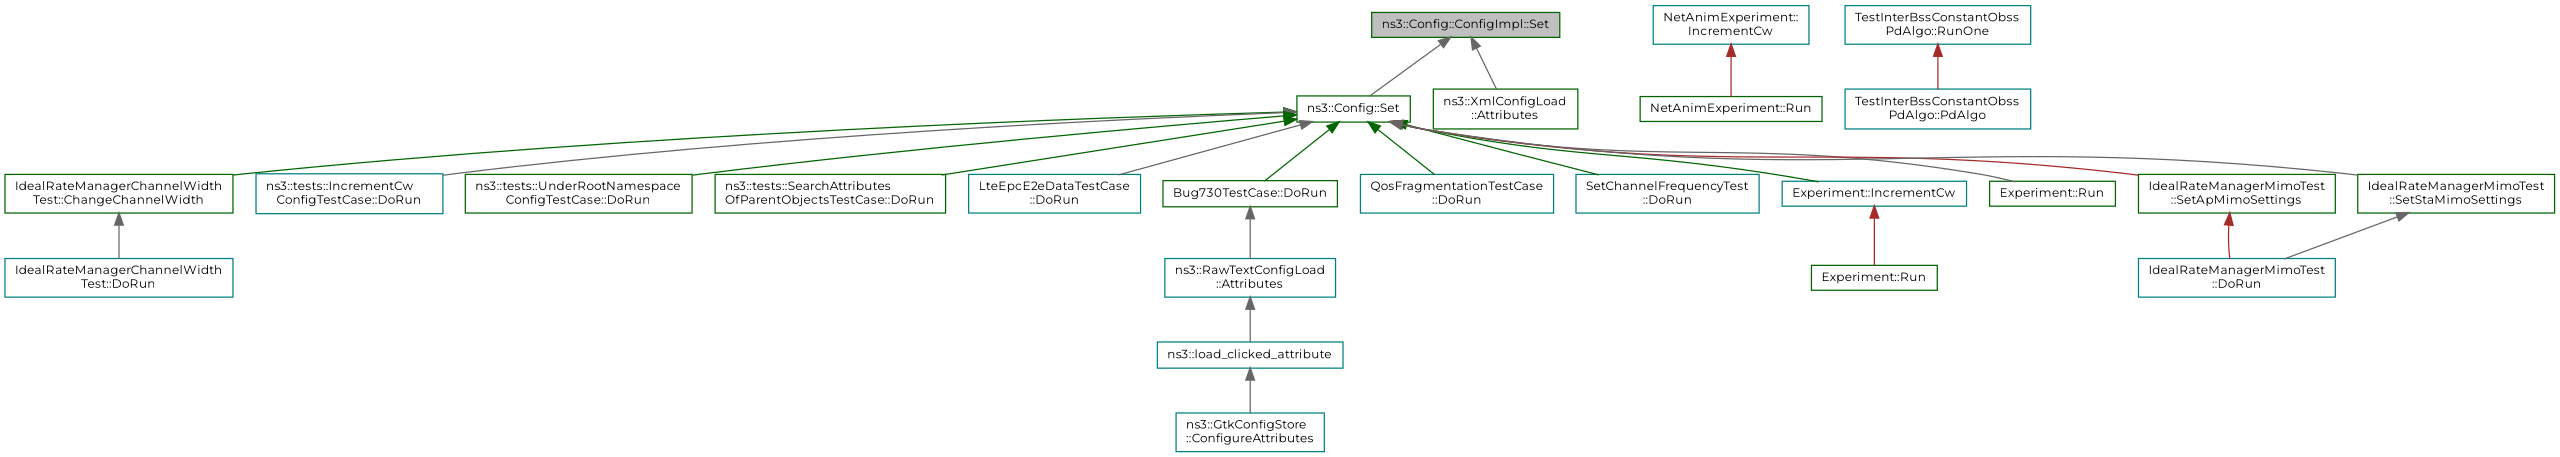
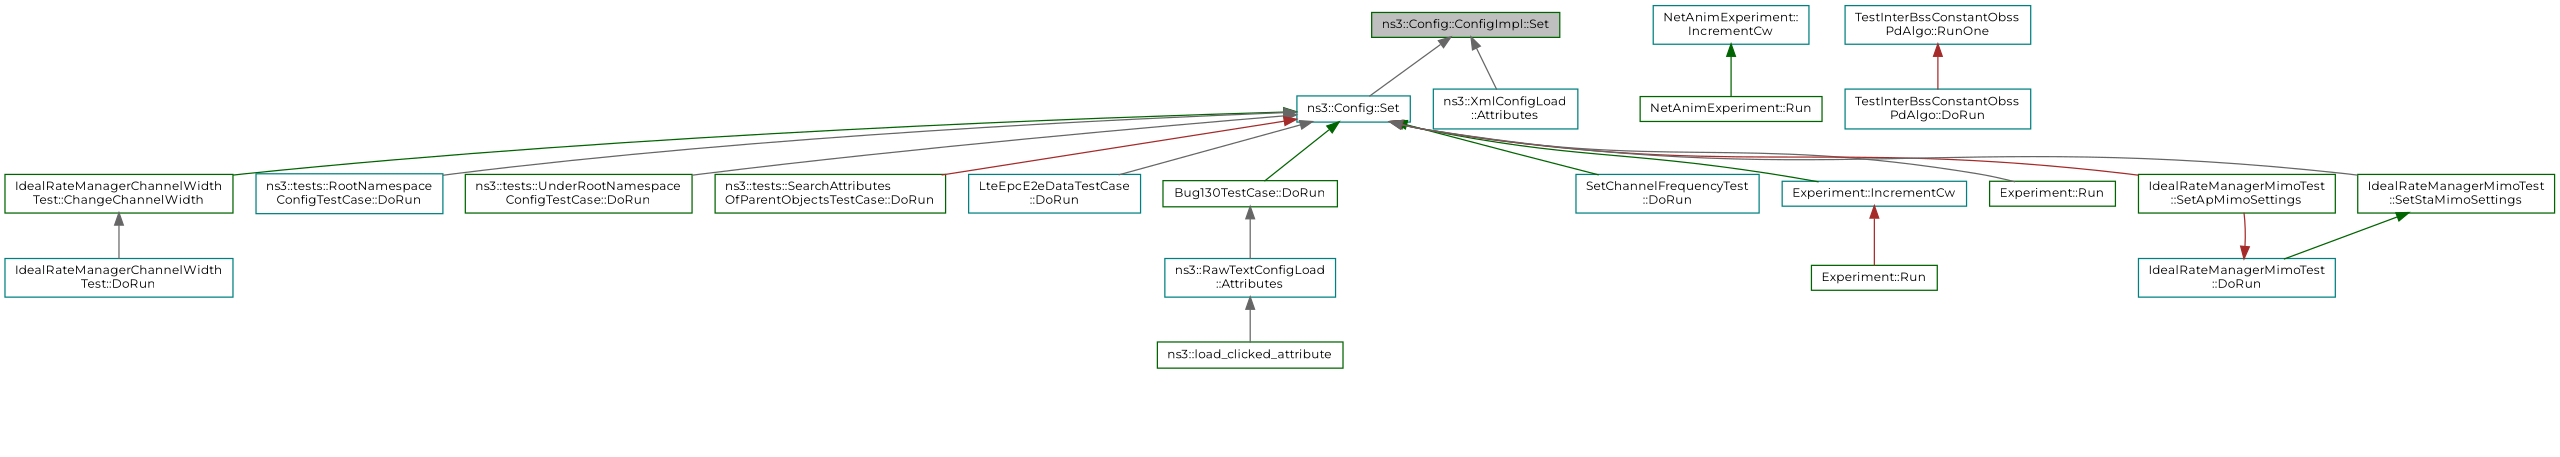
  digraph {
    fontname=Montserrat
    rankdir=TB
    node [color=teal fillcolor=white fontname=Montserrat fontsize=10 shape=record style=filled]
    edge [color=gray40 dir=back fontname=Montserrat fontsize=10 labelfontname=Helvetica labelfontsize=10 style=solid]
    n1 [color=darkgreen fillcolor=grey75 fontcolor=black height=0.2 label="ns3::Config::ConfigImpl::Set" width=0.4]
-   n2 [color=darkgreen height=0.2 label="ns3::Config::Set" width=0.4]
-   n3 [color=darkgreen height=0.2 label="ns3::XmlConfigLoad\l::Attributes" width=0.4]
+   n2 [height=0.2 label="ns3::Config::Set" width=0.4]
+   n3 [height=0.2 label="ns3::XmlConfigLoad\l::Attributes" width=0.4]
    n4 [color=darkgreen height=0.2 label="IdealRateManagerChannelWidth\lTest::ChangeChannelWidth" width=0.4]
-   n5 [height=0.2 label="ns3::tests::IncrementCw\lConfigTestCase::DoRun" width=0.4]
+   n5 [height=0.2 label="ns3::tests::RootNamespace\lConfigTestCase::DoRun" width=0.4]
    n6 [color=darkgreen height=0.2 label="ns3::tests::UnderRootNamespace\lConfigTestCase::DoRun" width=0.4]
    n7 [color=darkgreen height=0.2 label="ns3::tests::SearchAttributes\lOfParentObjectsTestCase::DoRun" width=0.4]
    n8 [height=0.2 label="LteEpcE2eDataTestCase\l::DoRun" width=0.4]
-   n9 [color=darkgreen height=0.2 label="Bug730TestCase::DoRun" width=0.4]
-   n10 [height=0.2 label="QosFragmentationTestCase\l::DoRun" width=0.4]
+   n9 [color=darkgreen height=0.2 label="Bug130TestCase::DoRun" width=0.4]
    n11 [height=0.2 label="SetChannelFrequencyTest\l::DoRun" width=0.4]
    n12 [height=0.2 label="Experiment::IncrementCw" width=0.4]
    n13 [color=darkgreen height=0.2 label="Experiment::Run" width=0.4]
    n14 [color=darkgreen height=0.2 label="IdealRateManagerMimoTest\l::SetApMimoSettings" width=0.4]
    n15 [color=darkgreen height=0.2 label="IdealRateManagerMimoTest\l::SetStaMimoSettings" width=0.4]
    n16 [height=0.2 label="ns3::RawTextConfigLoad\l::Attributes" width=0.4]
-   n17 [height=0.2 label="ns3::load_clicked_attribute" width=0.4]
+   n17 [color=darkgreen height=0.2 label="ns3::load_clicked_attribute" width=0.4]
    n18 [height=0.2 label="IdealRateManagerChannelWidth\lTest::DoRun" width=0.4]
    n19 [height=0.2 label="NetAnimExperiment::\lIncrementCw" width=0.4]
    n20 [color=darkgreen height=0.2 label="NetAnimExperiment::Run" width=0.4]
    n21 [color=darkgreen height=0.2 label="Experiment::Run" width=0.4]
    n22 [height=0.2 label="TestInterBssConstantObss\lPdAlgo::RunOne" width=0.4]
-   n23 [height=0.2 label="TestInterBssConstantObss\lPdAlgo::PdAlgo" width=0.4]
+   n23 [height=0.2 label="TestInterBssConstantObss\lPdAlgo::DoRun" width=0.4]
    n24 [height=0.2 label="IdealRateManagerMimoTest\l::DoRun" width=0.4]
-   n25 [height=0.2 label="ns3::GtkConfigStore\l::ConfigureAttributes" width=0.4]
    n1 -> n2
    n1 -> n3
    n2 -> n4 [color=darkgreen]
    n2 -> n5
-   n2 -> n6 [color=darkgreen]
-   n2 -> n7 [color=darkgreen]
+   n2 -> n6
+   n2 -> n7 [color=brown]
    n2 -> n8
    n2 -> n9 [color=darkgreen]
-   n2 -> n10 [color=darkgreen]
    n2 -> n11 [color=darkgreen]
    n2 -> n12 [color=darkgreen]
    n2 -> n13
    n2 -> n14 [color=brown]
    n2 -> n15
    n4 -> n18
    n9 -> n16
    n12 -> n21 [color=brown]
-   n14 -> n24 [color=brown]
-   n15 -> n24
+   n24 -> n14 [color=brown]
+   n15 -> n24 [color=darkgreen]
    n16 -> n17
-   n17 -> n25
-   n19 -> n20 [color=brown]
+   n19 -> n20 [color=darkgreen]
    n22 -> n23 [color=brown]
  }
